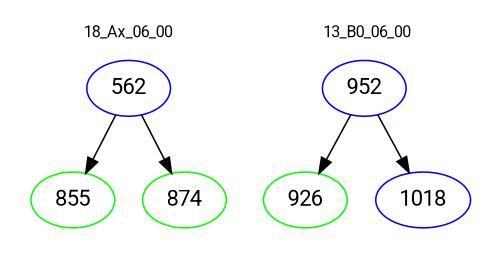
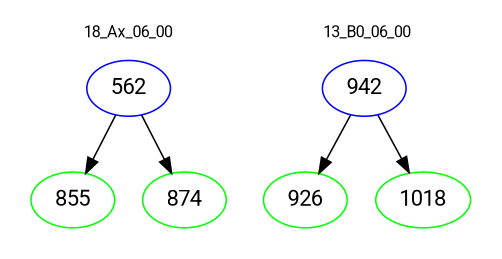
  digraph {
    fontname=Roboto
    node [color=blue fontname=Roboto]
    edge [color=black fontname=Roboto]
    n1 [label=562]
    n2 [color=green label=855]
    n3 [color=green label=874]
-   n4 [label=952]
+   n4 [label=942]
    n5 [color=green label=926]
-   n6 [label=1018]
+   n6 [color=green label=1018]
    subgraph cluster_1 {
      color=white
      fontsize=10
      label="18_Ax_06_00"
      n1
      n2
      n3
    }
    subgraph cluster_2 {
      color=white
      fontsize=10
      label="13_B0_06_00"
      n4
      n5
      n6
    }
    n1 -> n2
    n1 -> n3
    n4 -> n5
    n4 -> n6
  }
